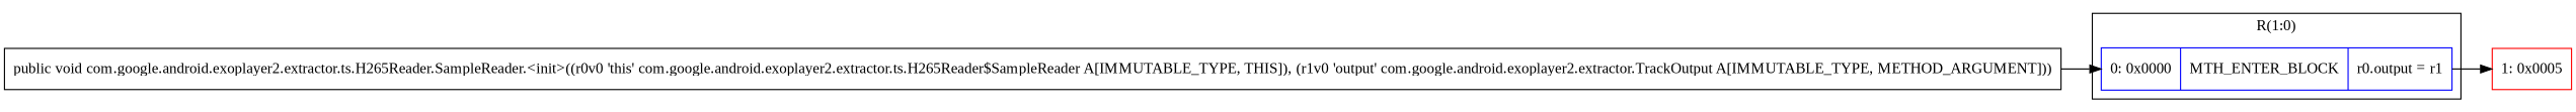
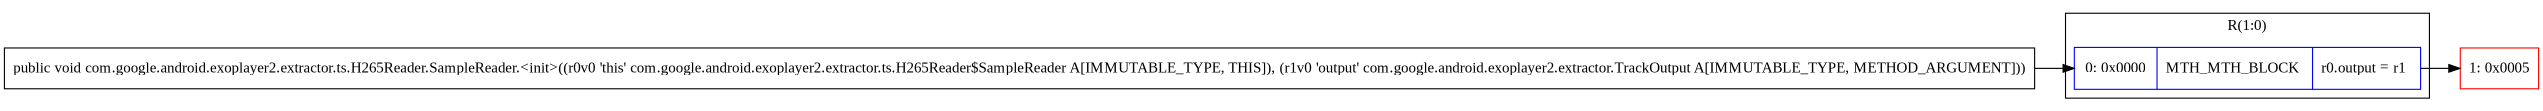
  digraph {
    rankdir=LR
    fontname="Liberation Serif"
    node [shape=record fontname="Liberation Serif"]
    edge [fontname="Liberation Serif"]
-   n1 [color=blue label="{0\:\ 0x0000|MTH_ENTER_BLOCK\l|r0.output = r1\l}"]
+   n1 [color=blue label="{0\:\ 0x0000|MTH_MTH_BLOCK\l|r0.output = r1\l}"]
    n2 [color=red label="{1\:\ 0x0005}"]
    n3 [label="{public void com.google.android.exoplayer2.extractor.ts.H265Reader.SampleReader.\<init\>((r0v0 'this' com.google.android.exoplayer2.extractor.ts.H265Reader$SampleReader A[IMMUTABLE_TYPE, THIS]), (r1v0 'output' com.google.android.exoplayer2.extractor.TrackOutput A[IMMUTABLE_TYPE, METHOD_ARGUMENT])) }"]
    subgraph cluster_1 {
      label="R(1:0)"
      n1
    }
    n1 -> n2
    n3 -> n1
  }
